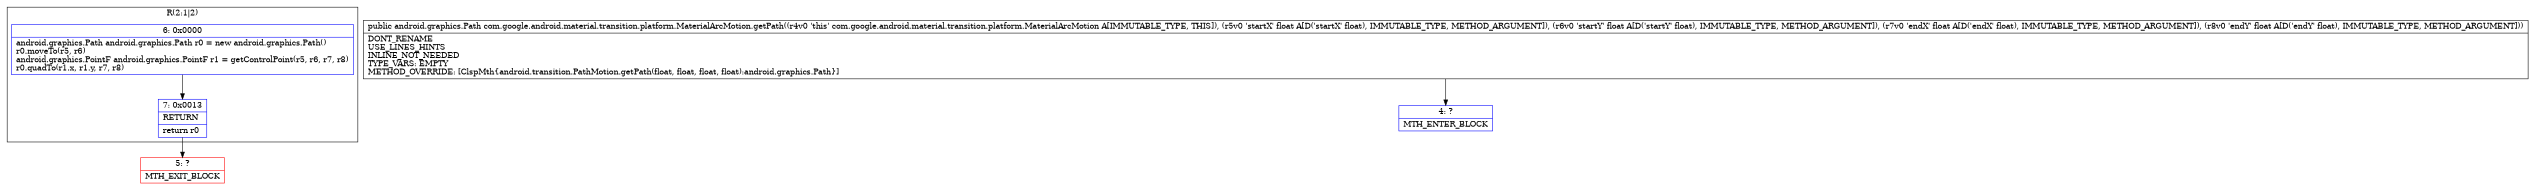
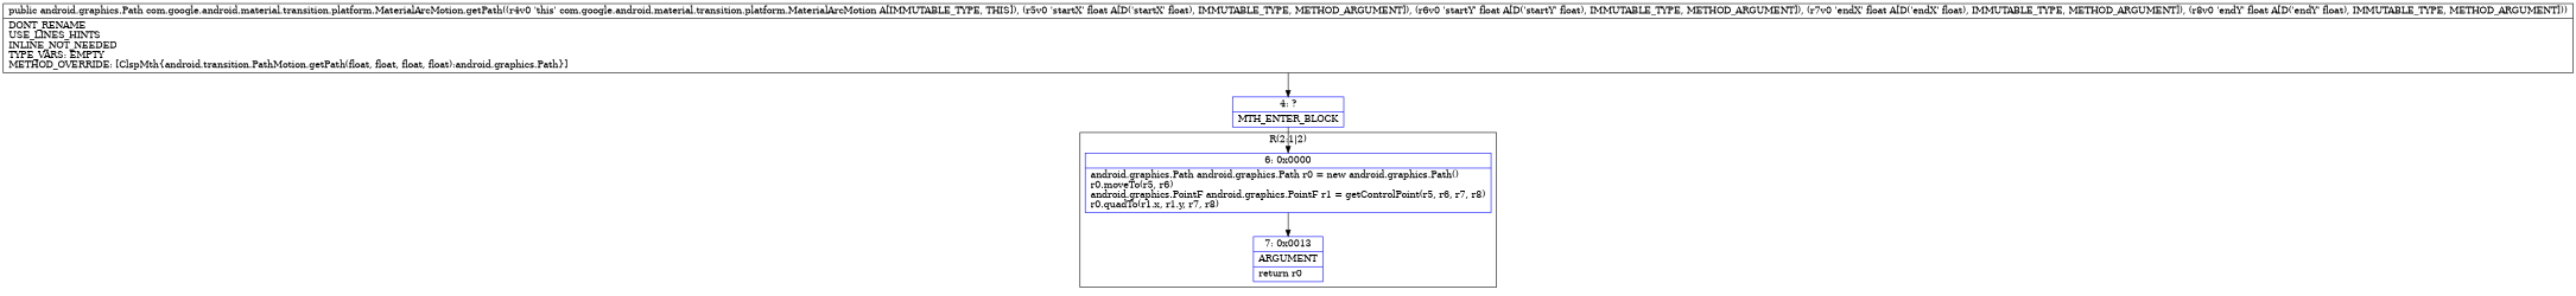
  digraph {
    node [color=blue shape=record]
    n1 [label="{6\:\ 0x0000|android.graphics.Path android.graphics.Path r0 = new android.graphics.Path()\lr0.moveTo(r5, r6)\landroid.graphics.PointF android.graphics.PointF r1 = getControlPoint(r5, r6, r7, r8)\lr0.quadTo(r1.x, r1.y, r7, r8)\l}"]
-   n2 [label="{7\:\ 0x0013|RETURN\l|return r0\l}"]
-   n3 [color=red label="{5\:\ ?|MTH_EXIT_BLOCK\l}"]
+   n2 [label="{7\:\ 0x0013|ARGUMENT\l|return r0\l}"]
    n4 [label="{4\:\ ?|MTH_ENTER_BLOCK\l}"]
    n5 [label="{public android.graphics.Path com.google.android.material.transition.platform.MaterialArcMotion.getPath((r4v0 'this' com.google.android.material.transition.platform.MaterialArcMotion A[IMMUTABLE_TYPE, THIS]), (r5v0 'startX' float A[D('startX' float), IMMUTABLE_TYPE, METHOD_ARGUMENT]), (r6v0 'startY' float A[D('startY' float), IMMUTABLE_TYPE, METHOD_ARGUMENT]), (r7v0 'endX' float A[D('endX' float), IMMUTABLE_TYPE, METHOD_ARGUMENT]), (r8v0 'endY' float A[D('endY' float), IMMUTABLE_TYPE, METHOD_ARGUMENT]))  | DONT_RENAME\lUSE_LINES_HINTS\lINLINE_NOT_NEEDED\lTYPE_VARS: EMPTY\lMETHOD_OVERRIDE: [ClspMth\{android.transition.PathMotion.getPath(float, float, float, float):android.graphics.Path\}]\l}" color=""]
    subgraph cluster_1 {
      label="R(2:1|2)"
      n1
      n2
    }
    n1 -> n2
-   n2 -> n3
+   n4 -> n1
    n5 -> n4
  }
